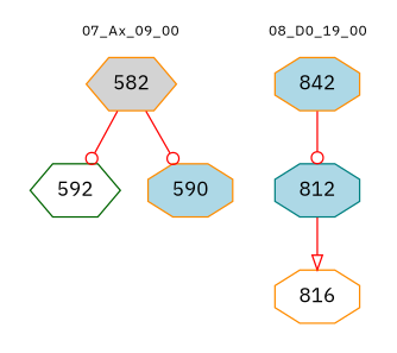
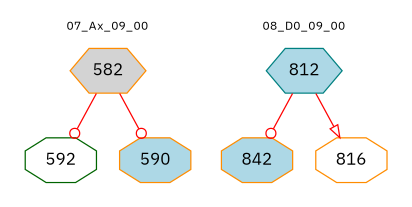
  digraph {
    fontname="IBM Plex Sans"
    node [color=darkorange fillcolor=lightblue fontname="IBM Plex Sans" shape=octagon style=filled]
    edge [arrowhead=odot color=red fontname="IBM Plex Sans"]
    n1 [fillcolor=lightgrey label=582 shape=hexagon]
-   n2 [color=darkgreen fillcolor=white label=592 shape=hexagon]
+   n2 [color=darkgreen fillcolor=white label=592]
    n3 [label=590]
-   n4 [color=teal label=812]
+   n4 [color=teal label=812 shape=hexagon]
    n5 [label=842]
    n6 [fillcolor=white label=816]
    subgraph cluster_1 {
      color=white
      fontsize=10
      label="07_Ax_09_00"
      n1
      n2
      n3
    }
    subgraph cluster_2 {
      color=white
      fontsize=10
-     label="08_D0_19_00"
+     label="08_D0_09_00"
      n4
      n5
      n6
    }
    n1 -> n2
    n1 -> n3
-   n5 -> n4
+   n4 -> n5
    n4 -> n6 [arrowhead=onormal]
  }
